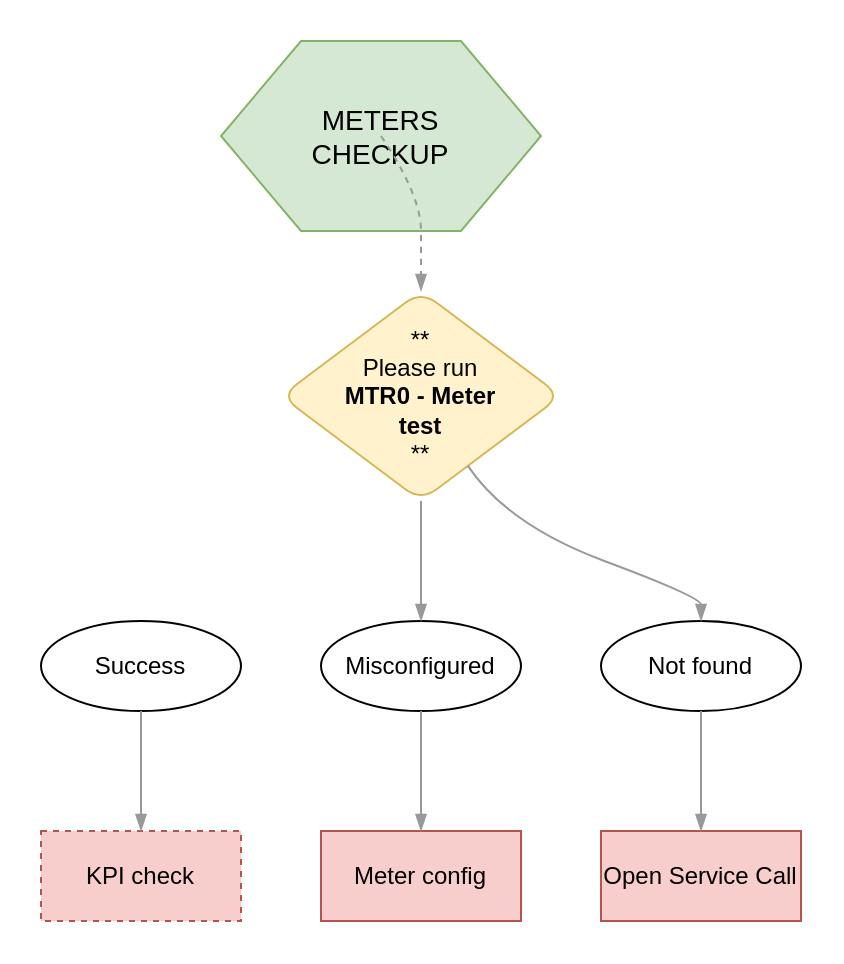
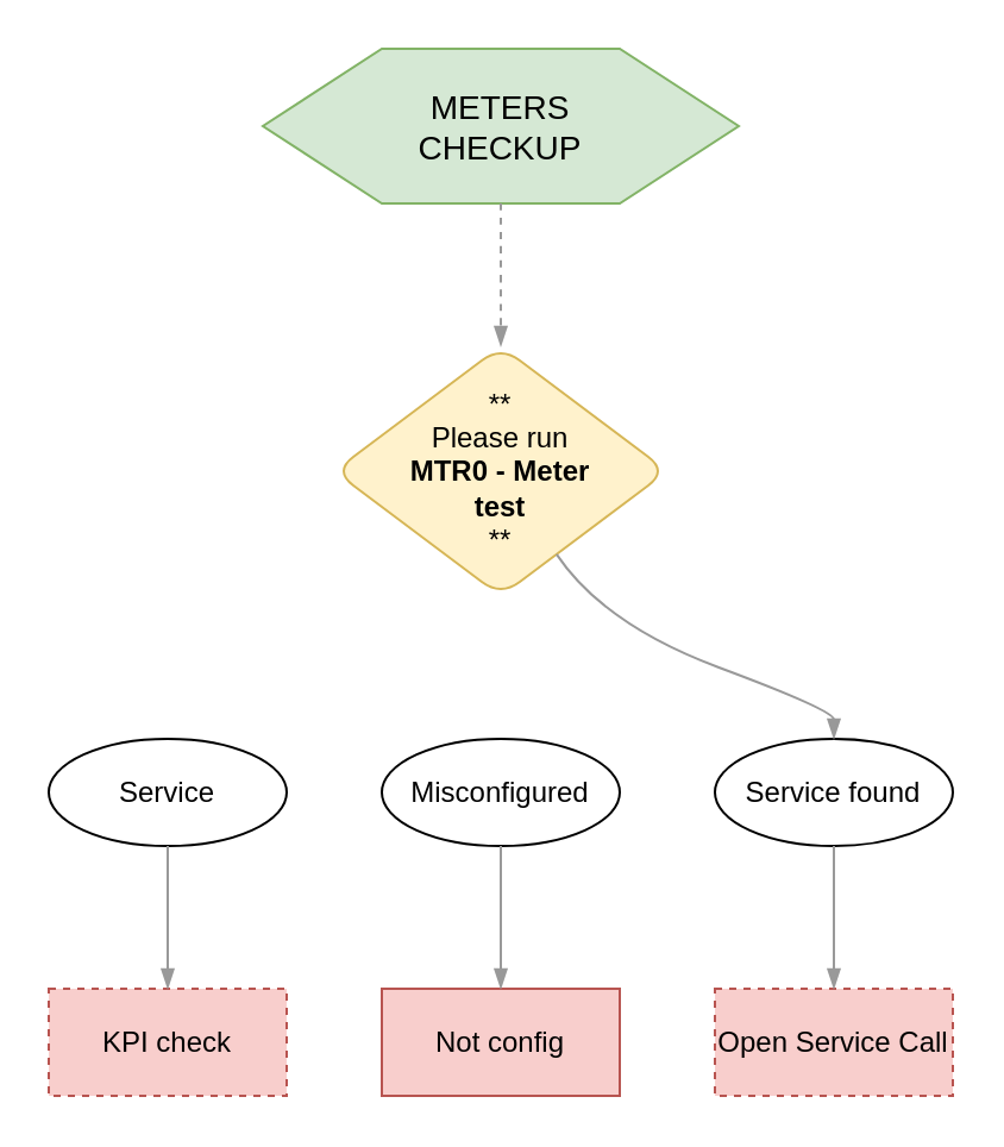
  <mxCell id="0" />
  <mxCell id="1" parent="0" />
- <mxCell id="2" value="METERS&lt;BR&gt;CHECKUP" style="whiteSpace=wrap;shape=hexagon;fillColor=#d5e8d4;strokeColor=#82b366;perimeter=hexagonPerimeter;fontSize=14;html=1;" vertex="1" parent="1"><mxGeometry x="110" y="20" width="160" height="95" as="geometry" /></mxCell>
+ <mxCell id="2" value="METERS&lt;BR&gt;CHECKUP" style="whiteSpace=wrap;shape=hexagon;fillColor=#d5e8d4;strokeColor=#82b366;perimeter=hexagonPerimeter;fontSize=14;html=1;" vertex="1" parent="1"><mxGeometry x="110" y="20" width="200" height="65" as="geometry" /></mxCell>
  <mxCell id="3" value="**&lt;BR&gt;Please run&lt;BR&gt;&lt;b&gt;MTR0 - Meter&lt;BR&gt;test&lt;/b&gt;&lt;BR&gt;**" style="whiteSpace=wrap;shape=rhombus;rounded=1;fillColor=#fff2cc;strokeColor=#d6b656;perimeter=rhombusPerimeter;html=1;" vertex="1" parent="1"><mxGeometry x="140" y="145" width="140" height="105" as="geometry" /></mxCell>
- <mxCell id="4" value="Success" style="whiteSpace=wrap;shape=ellipse;fillColor=#ffffff;strokeColor=#000000;perimeter=ellipsePerimeter;html=1;" vertex="1" parent="1"><mxGeometry x="20" y="310" width="100" height="45" as="geometry" /></mxCell>
+ <mxCell id="4" value="Service" style="whiteSpace=wrap;shape=ellipse;fillColor=#ffffff;strokeColor=#000000;perimeter=ellipsePerimeter;html=1;" vertex="1" parent="1"><mxGeometry x="20" y="310" width="100" height="45" as="geometry" /></mxCell>
  <mxCell id="5" value="Misconfigured" style="whiteSpace=wrap;shape=ellipse;fillColor=#ffffff;strokeColor=#000000;perimeter=ellipsePerimeter;html=1;" vertex="1" parent="1"><mxGeometry x="160" y="310" width="100" height="45" as="geometry" /></mxCell>
- <mxCell id="6" value="Not found" style="whiteSpace=wrap;shape=ellipse;fillColor=#ffffff;strokeColor=#000000;perimeter=ellipsePerimeter;html=1;" vertex="1" parent="1"><mxGeometry x="300" y="310" width="100" height="45" as="geometry" /></mxCell>
+ <mxCell id="6" value="Service found" style="whiteSpace=wrap;shape=ellipse;fillColor=#ffffff;strokeColor=#000000;perimeter=ellipsePerimeter;html=1;" vertex="1" parent="1"><mxGeometry x="300" y="310" width="100" height="45" as="geometry" /></mxCell>
  <mxCell id="7" value="KPI check" style="whiteSpace=wrap;rounded=0;fillColor=#f8cecc;strokeColor=#b85450;html=1;dashed=1;" vertex="1" parent="1"><mxGeometry x="20" y="415" width="100" height="45" as="geometry" /></mxCell>
- <mxCell id="8" value="Meter config" style="whiteSpace=wrap;rounded=0;fillColor=#f8cecc;strokeColor=#b85450;html=1;" vertex="1" parent="1"><mxGeometry x="160" y="415" width="100" height="45" as="geometry" /></mxCell>
- <mxCell id="9" value="Open Service Call" style="whiteSpace=wrap;rounded=0;fillColor=#f8cecc;strokeColor=#b85450;html=1;" vertex="1" parent="1"><mxGeometry x="300" y="415" width="100" height="45" as="geometry" /></mxCell>
+ <mxCell id="8" value="Not config" style="whiteSpace=wrap;rounded=0;fillColor=#f8cecc;strokeColor=#b85450;html=1;" vertex="1" parent="1"><mxGeometry x="160" y="415" width="100" height="45" as="geometry" /></mxCell>
+ <mxCell id="9" value="Open Service Call" style="whiteSpace=wrap;rounded=0;fillColor=#f8cecc;strokeColor=#b85450;html=1;dashed=1;" vertex="1" parent="1"><mxGeometry x="300" y="415" width="100" height="45" as="geometry" /></mxCell>
  <mxCell id="10" value="" style="curved=1;endArrow=blockThin;startArrow=none;strokeColor=#999999;endFill=1;dashed=1;" edge="1" parent="1" source="2" target="3"><mxGeometry relative="1" as="geometry"><Array as="points"><mxPoint x="210" y="97" /><mxPoint x="210" y="133" /></Array></mxGeometry></mxCell>
- <mxCell id="11" value="" style="curved=1;endArrow=blockThin;startArrow=none;strokeColor=#999999;endFill=1;" edge="1" parent="1" source="3" target="5"><mxGeometry relative="1" as="geometry"><Array as="points"><mxPoint x="210" y="264" /><mxPoint x="210" y="298" /></Array></mxGeometry></mxCell>
  <mxCell id="12" value="" style="curved=1;endArrow=blockThin;startArrow=none;strokeColor=#999999;endFill=1;" edge="1" parent="1" source="3" target="6"><mxGeometry relative="1" as="geometry"><Array as="points"><mxPoint x="253.333" y="262" /><mxPoint x="350" y="298" /></Array></mxGeometry></mxCell>
  <mxCell id="13" value="" style="curved=1;endArrow=blockThin;startArrow=none;strokeColor=#999999;endFill=1;" edge="1" parent="1" source="4" target="7"><mxGeometry relative="1" as="geometry"><Array as="points"><mxPoint x="70" y="367" /><mxPoint x="70" y="403" /></Array></mxGeometry></mxCell>
  <mxCell id="14" value="" style="curved=1;endArrow=blockThin;startArrow=none;strokeColor=#999999;endFill=1;" edge="1" parent="1" source="5" target="8"><mxGeometry relative="1" as="geometry"><Array as="points"><mxPoint x="210" y="367" /><mxPoint x="210" y="403" /></Array></mxGeometry></mxCell>
  <mxCell id="15" value="" style="curved=1;endArrow=blockThin;startArrow=none;strokeColor=#999999;endFill=1;" edge="1" parent="1" source="6" target="9"><mxGeometry relative="1" as="geometry"><Array as="points"><mxPoint x="350" y="367" /><mxPoint x="350" y="403" /></Array></mxGeometry></mxCell>
